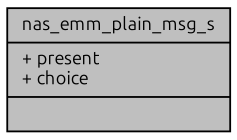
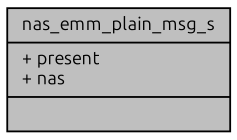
  digraph {
    fontname=Ubuntu
-   n1 [color=black fillcolor=grey75 fontcolor=black fontname=Ubuntu fontsize=10 height=0.2 label="{nas_emm_plain_msg_s\n|+ present\l+ choice\l|}" shape=record style=filled width=0.4]
+   n1 [color=black fillcolor=grey75 fontcolor=black fontname=Ubuntu fontsize=10 height=0.2 label="{nas_emm_plain_msg_s\n|+ present\l+ nas\l|}" shape=record style=filled width=0.4]
  }
